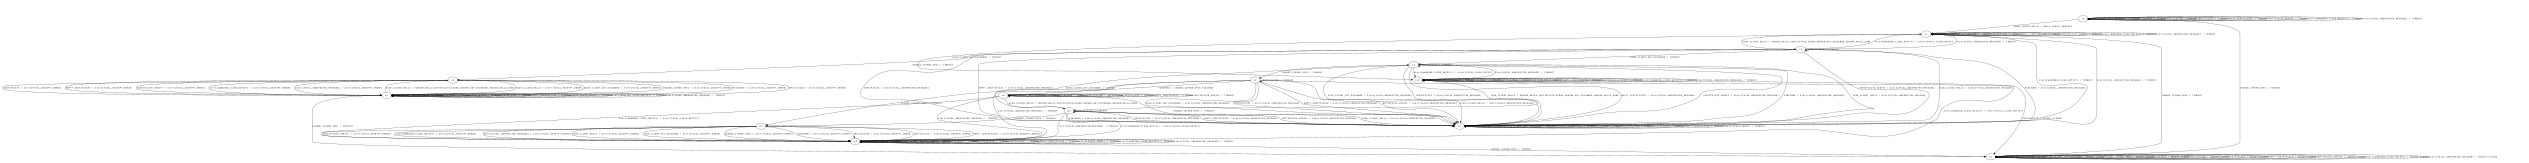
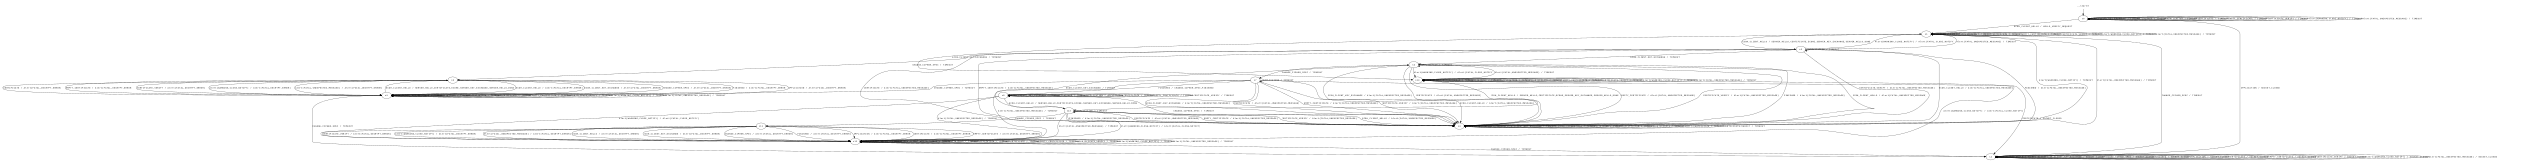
  digraph {
    fontname="Liberation Mono"
    node [fontname="Liberation Mono"]
    edge [fontname="Liberation Mono"]
    n1 [label=s0]
    n2 [label=s1]
    n3 [label=s2]
    n4 [label=s3]
    n5 [label=s10]
    n6 [label=s4]
    n7 [label=s5]
    n8 [label=s6]
    n9 [label=s13]
    n10 [label=s7]
    n11 [label=s9]
    n12 [label=s8]
    n13 [label=s11]
    n14 [label=s12]
+   __start0 [shape=none]
    n1 -> n1 [label="ECDH_CLIENT_KEY_EXCHANGE / TIMEOUT"]
    n1 -> n1 [label="FINISHED / TIMEOUT"]
    n1 -> n1 [label="APPLICATION / TIMEOUT"]
    n1 -> n1 [label="CERTIFICATE / TIMEOUT"]
    n1 -> n1 [label="EMPTY_CERTIFICATE / TIMEOUT"]
    n1 -> n1 [label="CERTIFICATE_VERIFY / TIMEOUT"]
    n1 -> n1 [label="Alert(WARNING,CLOSE_NOTIFY) / TIMEOUT"]
    n1 -> n1 [label="Alert(FATAL,UNEXPECTED_MESSAGE) / TIMEOUT"]
    n1 -> n2 [label="ECDH_CLIENT_HELLO / HELLO_VERIFY_REQUEST"]
-   n1 -> n3 [label="CHANGE_CIPHER_SPEC / TIMEOUT"]
+   n1 -> n3 [label="APPLICATION / SOCKET_CLOSED"]
    n2 -> n2 [label="FINISHED / TIMEOUT"]
    n2 -> n2 [label="APPLICATION / TIMEOUT"]
    n2 -> n2 [label="CERTIFICATE / TIMEOUT"]
    n2 -> n2 [label="EMPTY_CERTIFICATE / TIMEOUT"]
    n2 -> n2 [label="CERTIFICATE_VERIFY / TIMEOUT"]
    n2 -> n2 [label="Alert(WARNING,CLOSE_NOTIFY) / TIMEOUT"]
    n2 -> n2 [label="Alert(FATAL,UNEXPECTED_MESSAGE) / TIMEOUT"]
    n2 -> n3 [label="CHANGE_CIPHER_SPEC / TIMEOUT"]
    n2 -> n4 [label="ECDH_CLIENT_HELLO / SERVER_HELLO,CERTIFICATE,ECDHE_SERVER_KEY_EXCHANGE,SERVER_HELLO_DONE"]
    n2 -> n5 [label="ECDH_CLIENT_KEY_EXCHANGE / TIMEOUT"]
    n3 -> n3 [label="ECDH_CLIENT_HELLO / SOCKET_CLOSED"]
    n3 -> n3 [label="ECDH_CLIENT_KEY_EXCHANGE / SOCKET_CLOSED"]
    n3 -> n3 [label="CHANGE_CIPHER_SPEC / SOCKET_CLOSED"]
    n3 -> n3 [label="FINISHED / SOCKET_CLOSED"]
    n3 -> n3 [label="APPLICATION / SOCKET_CLOSED"]
    n3 -> n3 [label="CERTIFICATE / SOCKET_CLOSED"]
    n3 -> n3 [label="EMPTY_CERTIFICATE / SOCKET_CLOSED"]
    n3 -> n3 [label="CERTIFICATE_VERIFY / SOCKET_CLOSED"]
    n3 -> n3 [label="Alert(WARNING,CLOSE_NOTIFY) / SOCKET_CLOSED"]
    n3 -> n3 [label="Alert(FATAL,UNEXPECTED_MESSAGE) / SOCKET_CLOSED"]
    n4 -> n2 [label="Alert(WARNING,CLOSE_NOTIFY) / Alert(FATAL,CLOSE_NOTIFY)"]
    n4 -> n2 [label="Alert(FATAL,UNEXPECTED_MESSAGE) / TIMEOUT"]
    n4 -> n4 [label="APPLICATION / TIMEOUT"]
    n4 -> n6 [label="ECDH_CLIENT_HELLO / Alert(FATAL,UNEXPECTED_MESSAGE)"]
    n4 -> n6 [label="FINISHED / Alert(FATAL,UNEXPECTED_MESSAGE)"]
    n4 -> n6 [label="CERTIFICATE / Alert(FATAL,UNEXPECTED_MESSAGE)"]
    n4 -> n6 [label="EMPTY_CERTIFICATE / Alert(FATAL,UNEXPECTED_MESSAGE)"]
    n4 -> n6 [label="CERTIFICATE_VERIFY / Alert(FATAL,UNEXPECTED_MESSAGE)"]
    n4 -> n7 [label="ECDH_CLIENT_KEY_EXCHANGE / TIMEOUT"]
    n4 -> n8 [label="CHANGE_CIPHER_SPEC / TIMEOUT"]
    n5 -> n3 [label="CERTIFICATE / SOCKET_CLOSED"]
    n5 -> n5 [label="ECDH_CLIENT_KEY_EXCHANGE / TIMEOUT"]
    n5 -> n5 [label="FINISHED / TIMEOUT"]
    n5 -> n5 [label="APPLICATION / TIMEOUT"]
    n5 -> n5 [label="CERTIFICATE / TIMEOUT"]
    n5 -> n5 [label="EMPTY_CERTIFICATE / TIMEOUT"]
    n5 -> n5 [label="CERTIFICATE_VERIFY / TIMEOUT"]
    n5 -> n5 [label="Alert(WARNING,CLOSE_NOTIFY) / TIMEOUT"]
    n5 -> n5 [label="Alert(FATAL,UNEXPECTED_MESSAGE) / TIMEOUT"]
    n5 -> n9 [label="ECDH_CLIENT_HELLO / SERVER_HELLO,CERTIFICATE,ECDHE_SERVER_KEY_EXCHANGE,SERVER_HELLO_DONE"]
    n6 -> n2 [label="Alert(WARNING,CLOSE_NOTIFY) / TIMEOUT"]
    n6 -> n2 [label="Alert(FATAL,UNEXPECTED_MESSAGE) / TIMEOUT"]
    n6 -> n6 [label="ECDH_CLIENT_HELLO / TIMEOUT"]
    n6 -> n6 [label="ECDH_CLIENT_KEY_EXCHANGE / TIMEOUT"]
    n6 -> n6 [label="CHANGE_CIPHER_SPEC / TIMEOUT"]
    n6 -> n6 [label="FINISHED / TIMEOUT"]
    n6 -> n6 [label="APPLICATION / TIMEOUT"]
    n6 -> n6 [label="CERTIFICATE / TIMEOUT"]
    n6 -> n6 [label="EMPTY_CERTIFICATE / TIMEOUT"]
    n6 -> n6 [label="CERTIFICATE_VERIFY / TIMEOUT"]
    n7 -> n5 [label="Alert(WARNING,CLOSE_NOTIFY) / Alert(FATAL,CLOSE_NOTIFY)"]
    n7 -> n5 [label="Alert(FATAL,UNEXPECTED_MESSAGE) / TIMEOUT"]
    n7 -> n6 [label="ECDH_CLIENT_HELLO / Alert(FATAL,UNEXPECTED_MESSAGE)"]
    n7 -> n6 [label="ECDH_CLIENT_KEY_EXCHANGE / Alert(FATAL,UNEXPECTED_MESSAGE)"]
    n7 -> n6 [label="FINISHED / Alert(FATAL,UNEXPECTED_MESSAGE)"]
    n7 -> n6 [label="CERTIFICATE / Alert(FATAL,UNEXPECTED_MESSAGE)"]
    n7 -> n6 [label="EMPTY_CERTIFICATE / Alert(FATAL,UNEXPECTED_MESSAGE)"]
    n7 -> n6 [label="CERTIFICATE_VERIFY / Alert(FATAL,UNEXPECTED_MESSAGE)"]
    n7 -> n7 [label="APPLICATION / TIMEOUT"]
    n7 -> n10 [label="CHANGE_CIPHER_SPEC / TIMEOUT"]
    n8 -> n11 [label="ECDH_CLIENT_HELLO / Alert(FATAL,DECRYPT_ERROR)"]
    n8 -> n11 [label="ECDH_CLIENT_KEY_EXCHANGE / Alert(FATAL,DECRYPT_ERROR)"]
    n8 -> n11 [label="CHANGE_CIPHER_SPEC / Alert(FATAL,DECRYPT_ERROR)"]
    n8 -> n11 [label="FINISHED / Alert(FATAL,DECRYPT_ERROR)"]
    n8 -> n11 [label="APPLICATION / Alert(FATAL,DECRYPT_ERROR)"]
    n8 -> n11 [label="CERTIFICATE / Alert(FATAL,DECRYPT_ERROR)"]
    n8 -> n11 [label="EMPTY_CERTIFICATE / Alert(FATAL,DECRYPT_ERROR)"]
    n8 -> n11 [label="CERTIFICATE_VERIFY / Alert(FATAL,DECRYPT_ERROR)"]
    n8 -> n11 [label="Alert(WARNING,CLOSE_NOTIFY) / Alert(FATAL,DECRYPT_ERROR)"]
    n8 -> n11 [label="Alert(FATAL,UNEXPECTED_MESSAGE) / Alert(FATAL,DECRYPT_ERROR)"]
    n9 -> n6 [label="ECDH_CLIENT_HELLO / Alert(FATAL,UNEXPECTED_MESSAGE)"]
    n9 -> n6 [label="FINISHED / Alert(FATAL,UNEXPECTED_MESSAGE)"]
    n9 -> n6 [label="CERTIFICATE / Alert(FATAL,UNEXPECTED_MESSAGE)"]
    n9 -> n6 [label="EMPTY_CERTIFICATE / Alert(FATAL,UNEXPECTED_MESSAGE)"]
    n9 -> n6 [label="CERTIFICATE_VERIFY / Alert(FATAL,UNEXPECTED_MESSAGE)"]
    n9 -> n7 [label="ECDH_CLIENT_KEY_EXCHANGE / TIMEOUT"]
    n9 -> n9 [label="APPLICATION / TIMEOUT"]
    n9 -> n13 [label="CHANGE_CIPHER_SPEC / TIMEOUT"]
    n9 -> n14 [label="Alert(WARNING,CLOSE_NOTIFY) / Alert(FATAL,CLOSE_NOTIFY)"]
    n9 -> n14 [label="Alert(FATAL,UNEXPECTED_MESSAGE) / TIMEOUT"]
    n10 -> n6 [label="ECDH_CLIENT_HELLO / Alert(FATAL,UNEXPECTED_MESSAGE)"]
    n10 -> n6 [label="ECDH_CLIENT_KEY_EXCHANGE / Alert(FATAL,UNEXPECTED_MESSAGE)"]
    n10 -> n6 [label="CERTIFICATE / Alert(FATAL,UNEXPECTED_MESSAGE)"]
    n10 -> n6 [label="EMPTY_CERTIFICATE / Alert(FATAL,UNEXPECTED_MESSAGE)"]
    n10 -> n6 [label="CERTIFICATE_VERIFY / Alert(FATAL,UNEXPECTED_MESSAGE)"]
    n10 -> n10 [label="APPLICATION / TIMEOUT"]
    n10 -> n12 [label="FINISHED / CHANGE_CIPHER_SPEC,FINISHED"]
-   n10 -> n13 [label="CHANGE_CIPHER_SPEC / TIMEOUT"]
+   n10 -> n11 [label="CHANGE_CIPHER_SPEC / TIMEOUT"]
    n10 -> n14 [label="Alert(WARNING,CLOSE_NOTIFY) / Alert(FATAL,CLOSE_NOTIFY)"]
    n10 -> n14 [label="Alert(FATAL,UNEXPECTED_MESSAGE) / TIMEOUT"]
    n11 -> n3 [label="CHANGE_CIPHER_SPEC / TIMEOUT"]
    n11 -> n8 [label="ECDH_CLIENT_HELLO / SERVER_HELLO,CERTIFICATE,ECDHE_SERVER_KEY_EXCHANGE,SERVER_HELLO_DONE"]
    n11 -> n11 [label="ECDH_CLIENT_KEY_EXCHANGE / TIMEOUT"]
    n11 -> n11 [label="FINISHED / TIMEOUT"]
    n11 -> n11 [label="APPLICATION / TIMEOUT"]
    n11 -> n11 [label="CERTIFICATE / TIMEOUT"]
    n11 -> n11 [label="EMPTY_CERTIFICATE / TIMEOUT"]
    n11 -> n11 [label="CERTIFICATE_VERIFY / TIMEOUT"]
    n11 -> n11 [label="Alert(WARNING,CLOSE_NOTIFY) / TIMEOUT"]
    n11 -> n11 [label="Alert(FATAL,UNEXPECTED_MESSAGE) / TIMEOUT"]
    n12 -> n6 [label="CHANGE_CIPHER_SPEC / TIMEOUT"]
    n12 -> n9 [label="ECDH_CLIENT_HELLO / SERVER_HELLO,CERTIFICATE,ECDHE_SERVER_KEY_EXCHANGE,SERVER_HELLO_DONE"]
    n12 -> n12 [label="ECDH_CLIENT_KEY_EXCHANGE / TIMEOUT"]
    n12 -> n12 [label="FINISHED / TIMEOUT"]
    n12 -> n12 [label="APPLICATION / APPLICATION"]
    n12 -> n12 [label="CERTIFICATE / TIMEOUT"]
    n12 -> n12 [label="EMPTY_CERTIFICATE / TIMEOUT"]
    n12 -> n12 [label="CERTIFICATE_VERIFY / TIMEOUT"]
    n12 -> n14 [label="Alert(WARNING,CLOSE_NOTIFY) / Alert(FATAL,CLOSE_NOTIFY)"]
    n12 -> n14 [label="Alert(FATAL,UNEXPECTED_MESSAGE) / TIMEOUT"]
    n13 -> n14 [label="ECDH_CLIENT_HELLO / Alert(FATAL,DECRYPT_ERROR)"]
    n13 -> n14 [label="ECDH_CLIENT_KEY_EXCHANGE / Alert(FATAL,DECRYPT_ERROR)"]
    n13 -> n14 [label="CHANGE_CIPHER_SPEC / Alert(FATAL,DECRYPT_ERROR)"]
    n13 -> n14 [label="FINISHED / Alert(FATAL,DECRYPT_ERROR)"]
    n13 -> n14 [label="APPLICATION / Alert(FATAL,DECRYPT_ERROR)"]
    n13 -> n14 [label="CERTIFICATE / Alert(FATAL,DECRYPT_ERROR)"]
    n13 -> n14 [label="EMPTY_CERTIFICATE / Alert(FATAL,DECRYPT_ERROR)"]
    n13 -> n14 [label="CERTIFICATE_VERIFY / Alert(FATAL,DECRYPT_ERROR)"]
    n13 -> n14 [label="Alert(WARNING,CLOSE_NOTIFY) / Alert(FATAL,DECRYPT_ERROR)"]
    n13 -> n14 [label="Alert(FATAL,UNEXPECTED_MESSAGE) / Alert(FATAL,DECRYPT_ERROR)"]
    n14 -> n3 [label="CHANGE_CIPHER_SPEC / TIMEOUT"]
    n14 -> n14 [label="ECDH_CLIENT_HELLO / TIMEOUT"]
    n14 -> n14 [label="ECDH_CLIENT_KEY_EXCHANGE / TIMEOUT"]
    n14 -> n14 [label="FINISHED / TIMEOUT"]
    n14 -> n14 [label="APPLICATION / TIMEOUT"]
    n14 -> n14 [label="CERTIFICATE / TIMEOUT"]
    n14 -> n14 [label="EMPTY_CERTIFICATE / TIMEOUT"]
    n14 -> n14 [label="CERTIFICATE_VERIFY / TIMEOUT"]
    n14 -> n14 [label="Alert(WARNING,CLOSE_NOTIFY) / TIMEOUT"]
    n14 -> n14 [label="Alert(FATAL,UNEXPECTED_MESSAGE) / TIMEOUT"]
+   __start0 -> n1
  }
